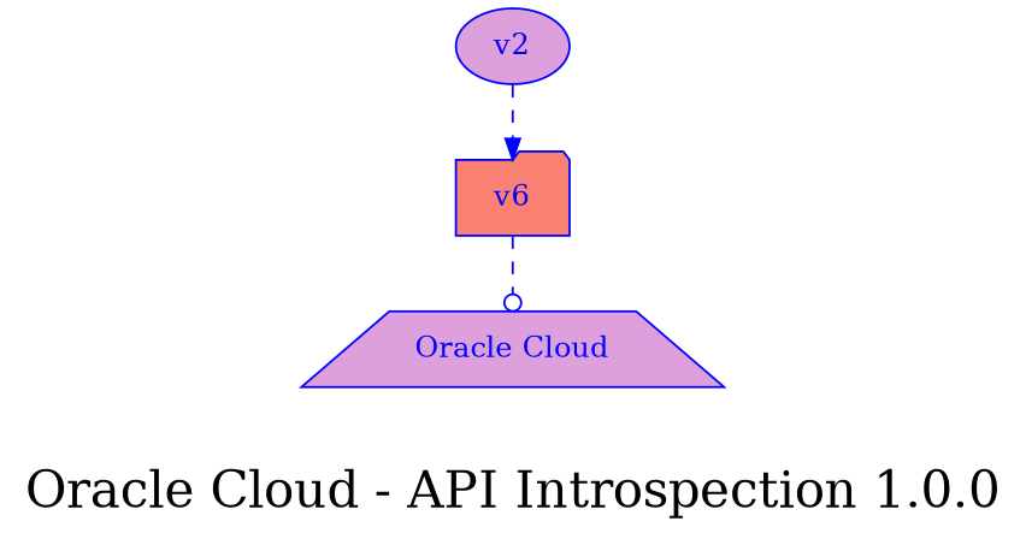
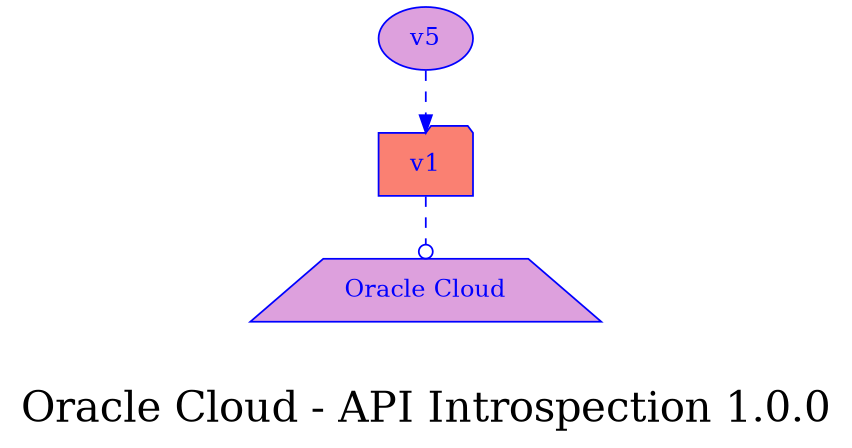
  digraph {
    fontsize=24
    label="Oracle Cloud - API Introspection 1.0.0"
    splines=true
    node [color=blue fillcolor=plum fontcolor=blue style=filled]
    edge [arrowtail=none color=blue fontcolor=blue style=dashed]
    "Oracle Cloud" [shape=trapezium]
-   v2 [shape=ellipse]
-   v1 [fillcolor=salmon shape=folder label=v6]
+   v2 [shape=ellipse label=v5]
+   v1 [fillcolor=salmon shape=folder]
    v2 -> v1 [arrowhead=normal]
    v1 -> "Oracle Cloud" [arrowhead=odot]
  }
